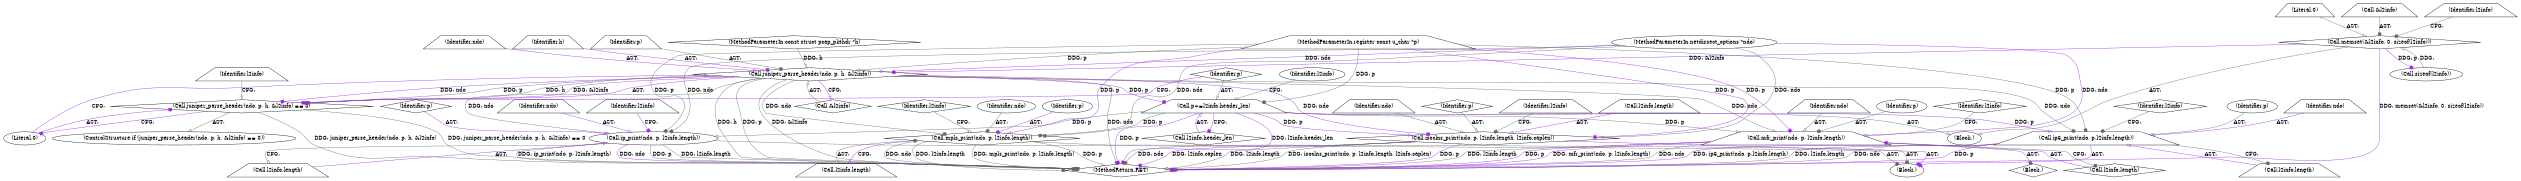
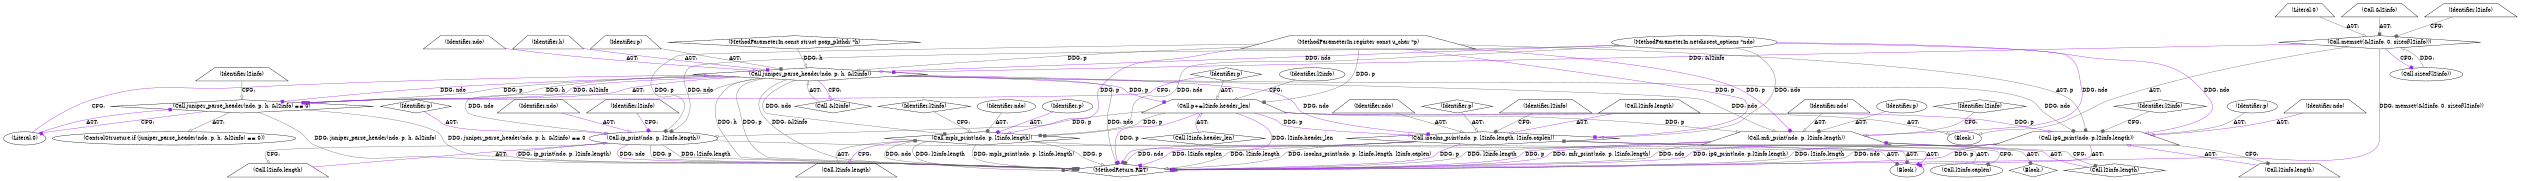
  digraph {
    node [shape=trapezium]
    edge [arrowhead=box color=gray40]
    n1 [label="(Call,memset(&l2info, 0, sizeof(l2info)))" shape=diamond]
    n2 [label="(Call,juniper_parse_header(ndo, p, h, &l2info))" shape=diamond]
    n3 [label="(Call,sizeof(l2info))" shape=ellipse]
    n4 [label="(MethodReturn,RET)" shape=diamond]
    n5 [label="(Block,)" shape=ellipse]
    n6 [label="(Call,juniper_parse_header(ndo, p, h, &l2info) == 0)" shape=diamond]
    n7 [label="(Call,p+=l2info.header_len)"]
    n8 [label="(Call,mfr_print(ndo, p, l2info.length))"]
    n9 [label="(Call,ip_print(ndo, p, l2info.length))" shape=ellipse]
    n10 [label="(Call,ip6_print(ndo, p,l2info.length))"]
    n11 [label="(Call,mpls_print(ndo, p, l2info.length))" shape=diamond]
    n12 [label="(Call,isoclns_print(ndo, p, l2info.length, l2info.caplen))" shape=diamond]
    n13 [label="(Call,&l2info)" shape=diamond]
    n14 [label="(Literal,0)" shape=ellipse]
    n15 [label="(ControlStructure,if (juniper_parse_header(ndo, p, h, &l2info) == 0))" shape=ellipse]
    n16 [label="(Call,l2info.header_len)" shape=diamond]
    n17 [label="(Block,)" shape=diamond]
    n18 [label="(Call,l2info.length)" shape=diamond]
    n19 [label="(Call,l2info.length)"]
    n20 [label="(Block,)" shape=ellipse]
    n21 [label="(Call,l2info.length)"]
    n22 [label="(Call,l2info.length)"]
+   n23 [label="(Call,l2info.caplen)" shape=ellipse]
    n24 [label="(MethodParameterIn,netdissect_options *ndo)" shape=ellipse]
    n25 [label="(Literal,0)"]
    n26 [label="(Identifier,ndo)"]
    n27 [label="(Identifier,ndo)" shape=ellipse]
    n28 [label="(Identifier,l2info)" shape=ellipse]
    n29 [label="(Identifier,p)" shape=ellipse]
    n30 [label="(Identifier,ndo)"]
    n31 [label="(Identifier,l2info)" shape=diamond]
    n32 [label="(Identifier,p)" shape=diamond]
    n33 [label="(Identifier,ndo)"]
    n34 [label="(Identifier,l2info)"]
    n35 [label="(Identifier,ndo)"]
    n36 [label="(Identifier,h)"]
    n37 [label="(Identifier,ndo)"]
    n38 [label="(Identifier,p)" shape=ellipse]
    n39 [label="(Identifier,p)"]
    n40 [label="(Call,&l2info)"]
    n41 [label="(Identifier,l2info)"]
    n42 [label="(Identifier,p)" shape=diamond]
    n43 [label="(Identifier,l2info)" shape=diamond]
    n44 [label="(MethodParameterIn,const struct pcap_pkthdr *h)" shape=diamond]
    n45 [label="(Identifier,p)" shape=diamond]
    n46 [label="(Identifier,l2info)"]
    n47 [label="(Call,l2info.length)"]
    n48 [label="(MethodParameterIn,register const u_char *p)"]
    n49 [label="(Identifier,l2info)" shape=diamond]
    n50 [label="(Identifier,l2info)"]
    n51 [label="(Identifier,p)" shape=ellipse]
    n1 -> n2 [color=purple label="DDG: &l2info"]
-   n1 -> n3 [color=purple label="DDG: p"]
+   n1 -> n3 [color=purple label="CFG: "]
    n1 -> n4 [color=purple label="DDG: memset(&l2info, 0, sizeof(l2info))"]
    n1 -> n5 [arrowhead=onormal label="AST: "]
    n2 -> n4 [arrowhead=onormal label="DDG: h"]
    n2 -> n4 [label="DDG: p"]
    n2 -> n4 [label="DDG: &l2info"]
    n2 -> n4 [label="DDG: ndo"]
    n2 -> n6 [color=purple label="AST: "]
    n2 -> n6 [color=purple label="DDG: ndo"]
    n2 -> n6 [arrowhead=onormal label="DDG: p"]
    n2 -> n6 [label="DDG: h"]
    n2 -> n6 [arrowhead=onormal color=purple label="DDG: &l2info"]
    n2 -> n7 [color=purple label="DDG: p"]
    n2 -> n8 [arrowhead=onormal label="DDG: ndo"]
    n2 -> n9 [arrowhead=onormal label="DDG: ndo"]
    n2 -> n10 [label="DDG: ndo"]
    n2 -> n11 [label="DDG: ndo"]
    n2 -> n12 [color=purple label="DDG: ndo"]
    n2 -> n13 [arrowhead=onormal color=purple label="CFG: "]
    n3 -> n1 [arrowhead=onormal label="DDG: "]
    n6 -> n4 [label="DDG: juniper_parse_header(ndo, p, h, &l2info)"]
    n6 -> n4 [label="DDG: juniper_parse_header(ndo, p, h, &l2info) == 0"]
    n6 -> n14 [color=purple label="CFG: "]
    n6 -> n15 [arrowhead=onormal label="AST: "]
    n7 -> n4 [color=purple label="DDG: p"]
    n7 -> n4 [color=purple label="DDG: l2info.header_len"]
    n7 -> n5 [arrowhead=onormal label="AST: "]
    n7 -> n8 [arrowhead=onormal label="DDG: p"]
    n7 -> n9 [arrowhead=onormal label="DDG: p"]
    n7 -> n10 [arrowhead=onormal color=purple label="DDG: p"]
    n7 -> n11 [label="DDG: p"]
    n7 -> n12 [arrowhead=onormal color=purple label="DDG: p"]
-   n7 -> n16 [color=purple label="CFG: "]
    n8 -> n4 [arrowhead=onormal label="DDG: l2info.length"]
    n8 -> n4 [color=purple label="DDG: p"]
    n8 -> n4 [arrowhead=onormal color=purple label="DDG: mfr_print(ndo, p, l2info.length)"]
    n8 -> n4 [label="DDG: ndo"]
    n8 -> n17 [label="AST: "]
    n8 -> n18 [label="CFG: "]
    n9 -> n4 [label="DDG: l2info.length"]
    n9 -> n4 [label="DDG: ip_print(ndo, p, l2info.length)"]
    n9 -> n4 [arrowhead=onormal color=purple label="DDG: ndo"]
    n9 -> n4 [arrowhead=onormal label="DDG: p"]
    n9 -> n19 [arrowhead=onormal label="CFG: "]
    n9 -> n20 [label="AST: "]
    n10 -> n4 [arrowhead=onormal label="DDG: ndo"]
    n10 -> n4 [color=purple label="DDG: p"]
    n10 -> n4 [color=purple label="DDG: ip6_print(ndo, p,l2info.length)"]
    n10 -> n4 [arrowhead=onormal label="DDG: l2info.length"]
    n10 -> n20 [color=purple label="AST: "]
    n10 -> n21 [label="CFG: "]
    n11 -> n4 [label="DDG: l2info.length"]
    n11 -> n4 [label="DDG: mpls_print(ndo, p, l2info.length)"]
    n11 -> n4 [arrowhead=onormal label="DDG: p"]
    n11 -> n4 [arrowhead=onormal label="DDG: ndo"]
    n11 -> n20 [label="AST: "]
    n11 -> n22 [arrowhead=onormal color=purple label="CFG: "]
    n12 -> n4 [label="DDG: ndo"]
    n12 -> n4 [color=purple label="DDG: l2info.caplen"]
    n12 -> n4 [arrowhead=onormal label="DDG: l2info.length"]
    n12 -> n4 [arrowhead=onormal label="DDG: isoclns_print(ndo, p, l2info.length, l2info.caplen)"]
    n12 -> n4 [arrowhead=onormal color=purple label="DDG: p"]
    n12 -> n20 [color=purple label="AST: "]
+   n12 -> n23 [label="CFG: "]
    n13 -> n2 [arrowhead=onormal label="AST: "]
    n14 -> n2 [arrowhead=onormal color=purple label="CFG: "]
    n14 -> n6 [color=purple label="AST: "]
    n16 -> n7 [arrowhead=onormal color=purple label="AST: "]
    n18 -> n8 [color=purple label="AST: "]
    n19 -> n9 [arrowhead=onormal color=purple label="AST: "]
    n21 -> n10 [arrowhead=onormal color=purple label="AST: "]
    n22 -> n11 [label="AST: "]
+   n23 -> n12 [label="AST: "]
    n24 -> n2 [arrowhead=onormal color=purple label="DDG: ndo"]
    n24 -> n8 [arrowhead=onormal color=purple label="DDG: ndo"]
    n24 -> n9 [label="DDG: ndo"]
+   n24 -> n10 [arrowhead=onormal color=purple label="DDG: ndo"]
    n24 -> n11 [label="DDG: ndo"]
    n24 -> n12 [arrowhead=onormal label="DDG: ndo"]
    n25 -> n1 [arrowhead=onormal label="AST: "]
    n26 -> n12 [arrowhead=onormal label="AST: "]
    n27 -> n11 [label="AST: "]
    n28 -> n7 [arrowhead=onormal label="CFG: "]
    n29 -> n11 [color=purple label="AST: "]
    n30 -> n9 [arrowhead=onormal color=purple label="AST: "]
    n31 -> n11 [arrowhead=onormal label="CFG: "]
    n32 -> n12 [arrowhead=onormal label="AST: "]
    n33 -> n2 [arrowhead=onormal color=purple label="AST: "]
    n34 -> n9 [color=purple label="CFG: "]
    n35 -> n8 [arrowhead=onormal label="AST: "]
    n36 -> n2 [color=purple label="AST: "]
    n37 -> n10 [arrowhead=onormal color=purple label="AST: "]
    n38 -> n8 [label="AST: "]
    n39 -> n2 [label="AST: "]
    n40 -> n1 [label="AST: "]
    n41 -> n6 [arrowhead=onormal label="CFG: "]
    n42 -> n6 [color=purple label="CFG: "]
    n42 -> n7 [arrowhead=onormal label="AST: "]
    n43 -> n10 [label="CFG: "]
    n44 -> n2 [arrowhead=onormal label="DDG: h"]
    n45 -> n9 [arrowhead=onormal color=purple label="AST: "]
    n46 -> n12 [label="CFG: "]
    n47 -> n12 [arrowhead=onormal color=purple label="AST: "]
    n48 -> n2 [arrowhead=onormal label="DDG: p"]
    n48 -> n7 [label="DDG: p"]
    n48 -> n8 [color=purple label="DDG: p"]
    n48 -> n9 [label="DDG: p"]
-   n48 -> n10 [label="DDG: p"]
+   n48 -> n10 [label="AST: p"]
    n48 -> n11 [arrowhead=onormal color=purple label="DDG: p"]
    n48 -> n12 [color=purple label="DDG: p"]
    n49 -> n8 [arrowhead=onormal label="CFG: "]
    n50 -> n1 [label="CFG: "]
    n51 -> n10 [arrowhead=onormal label="AST: "]
  }
